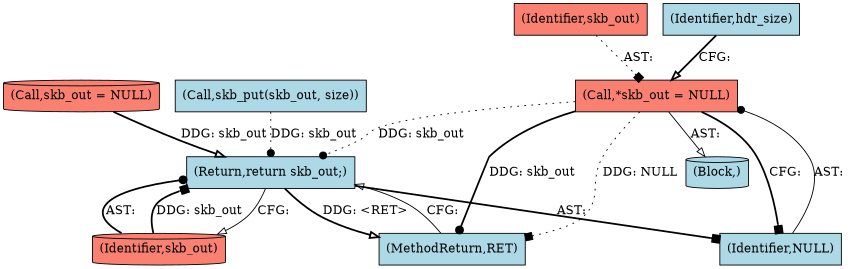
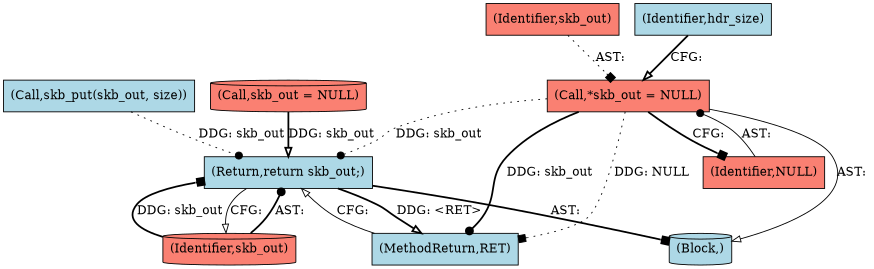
  digraph {
    node [fillcolor=salmon shape=box style=filled]
    edge [arrowhead=onormal style=bold]
    n1 [label="(Call,*skb_out = NULL)"]
    n2 [fillcolor=lightblue label="(Return,return skb_out;)"]
    n3 [fillcolor=lightblue label="(Block,)" shape=cylinder]
-   n4 [fillcolor=lightblue label="(Identifier,NULL)"]
+   n4 [label="(Identifier,NULL)"]
    n5 [fillcolor=lightblue label="(MethodReturn,RET)"]
    n6 [label="(Identifier,skb_out)" shape=cylinder]
    n7 [label="(Identifier,skb_out)"]
    n8 [label="(Call,skb_out = NULL)" shape=cylinder]
    n9 [fillcolor=lightblue label="(Identifier,hdr_size)"]
    n10 [fillcolor=lightblue label="(Call,skb_put(skb_out, size))"]
    n1 -> n2 [arrowhead=dot label="DDG: skb_out" style=dotted]
    n1 -> n3 [label="AST: " style=solid]
    n1 -> n4 [arrowhead=box label="CFG: "]
    n1 -> n5 [arrowhead=dot label="DDG: skb_out"]
    n1 -> n5 [arrowhead=box label="DDG: NULL" style=dotted]
-   n2 -> n4 [arrowhead=box label="AST: "]
+   n2 -> n3 [arrowhead=box label="AST: "]
    n2 -> n5 [label="DDG: <RET>"]
    n2 -> n6 [label="CFG: " style=solid]
    n4 -> n1 [arrowhead=dot label="AST: " style=solid]
    n5 -> n2 [label="CFG: " style=solid]
    n6 -> n2 [arrowhead=dot label="AST: "]
    n6 -> n2 [arrowhead=box label="DDG: skb_out"]
    n7 -> n1 [arrowhead=box label="AST: " style=dotted]
    n8 -> n2 [label="DDG: skb_out"]
    n9 -> n1 [label="CFG: "]
    n10 -> n2 [arrowhead=dot label="DDG: skb_out" style=dotted]
  }
